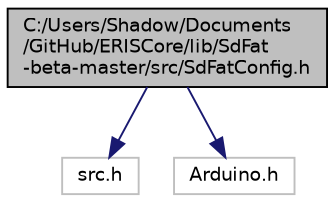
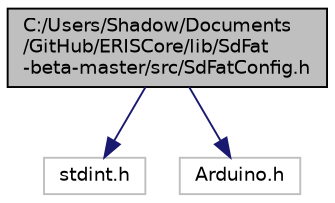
  digraph {
    node [color=grey75 fillcolor=white fontname=Helvetica fontsize=10 shape=record style=filled]
    edge [color=midnightblue fontname=Helvetica fontsize=10 labelfontname=Helvetica labelfontsize=10 style=solid]
    n1 [color=black fillcolor=grey75 fontcolor=black height=0.2 label="C:/Users/Shadow/Documents\l/GitHub/ERISCore/lib/SdFat\l-beta-master/src/SdFatConfig.h" width=0.4]
-   n2 [height=0.2 label="src.h" width=0.4]
+   n2 [height=0.2 label="stdint.h" width=0.4]
    n3 [height=0.2 label="Arduino.h" width=0.4]
    n1 -> n2
    n1 -> n3
  }
